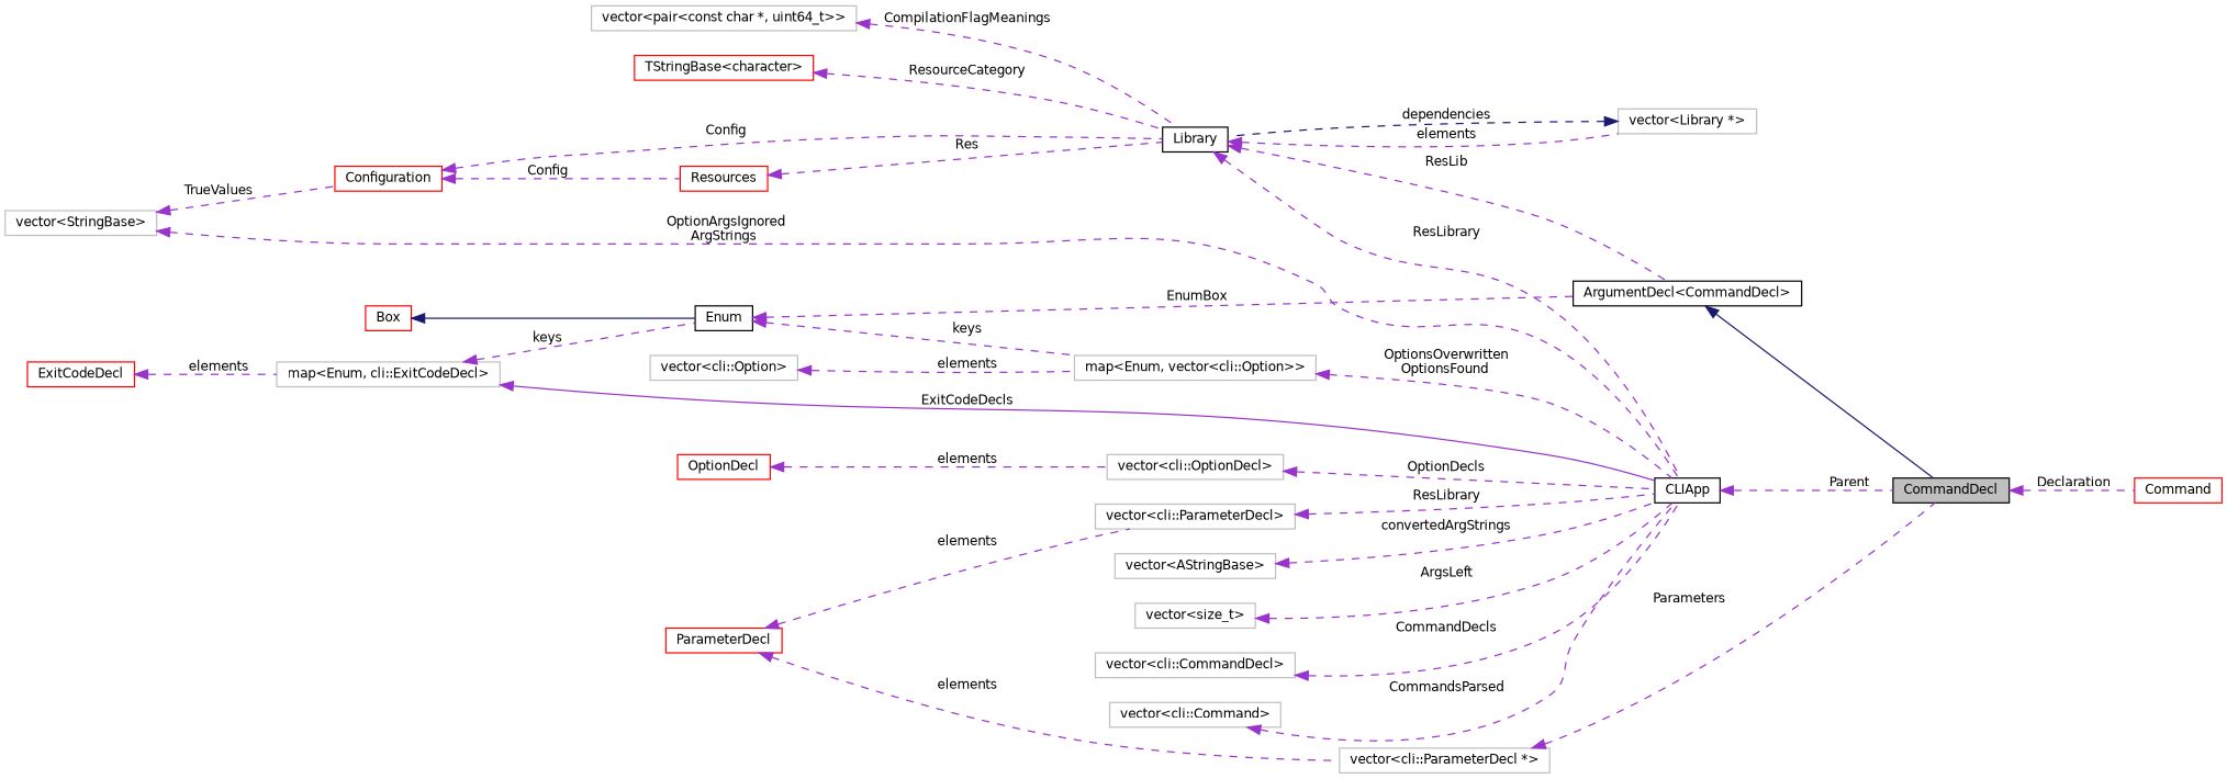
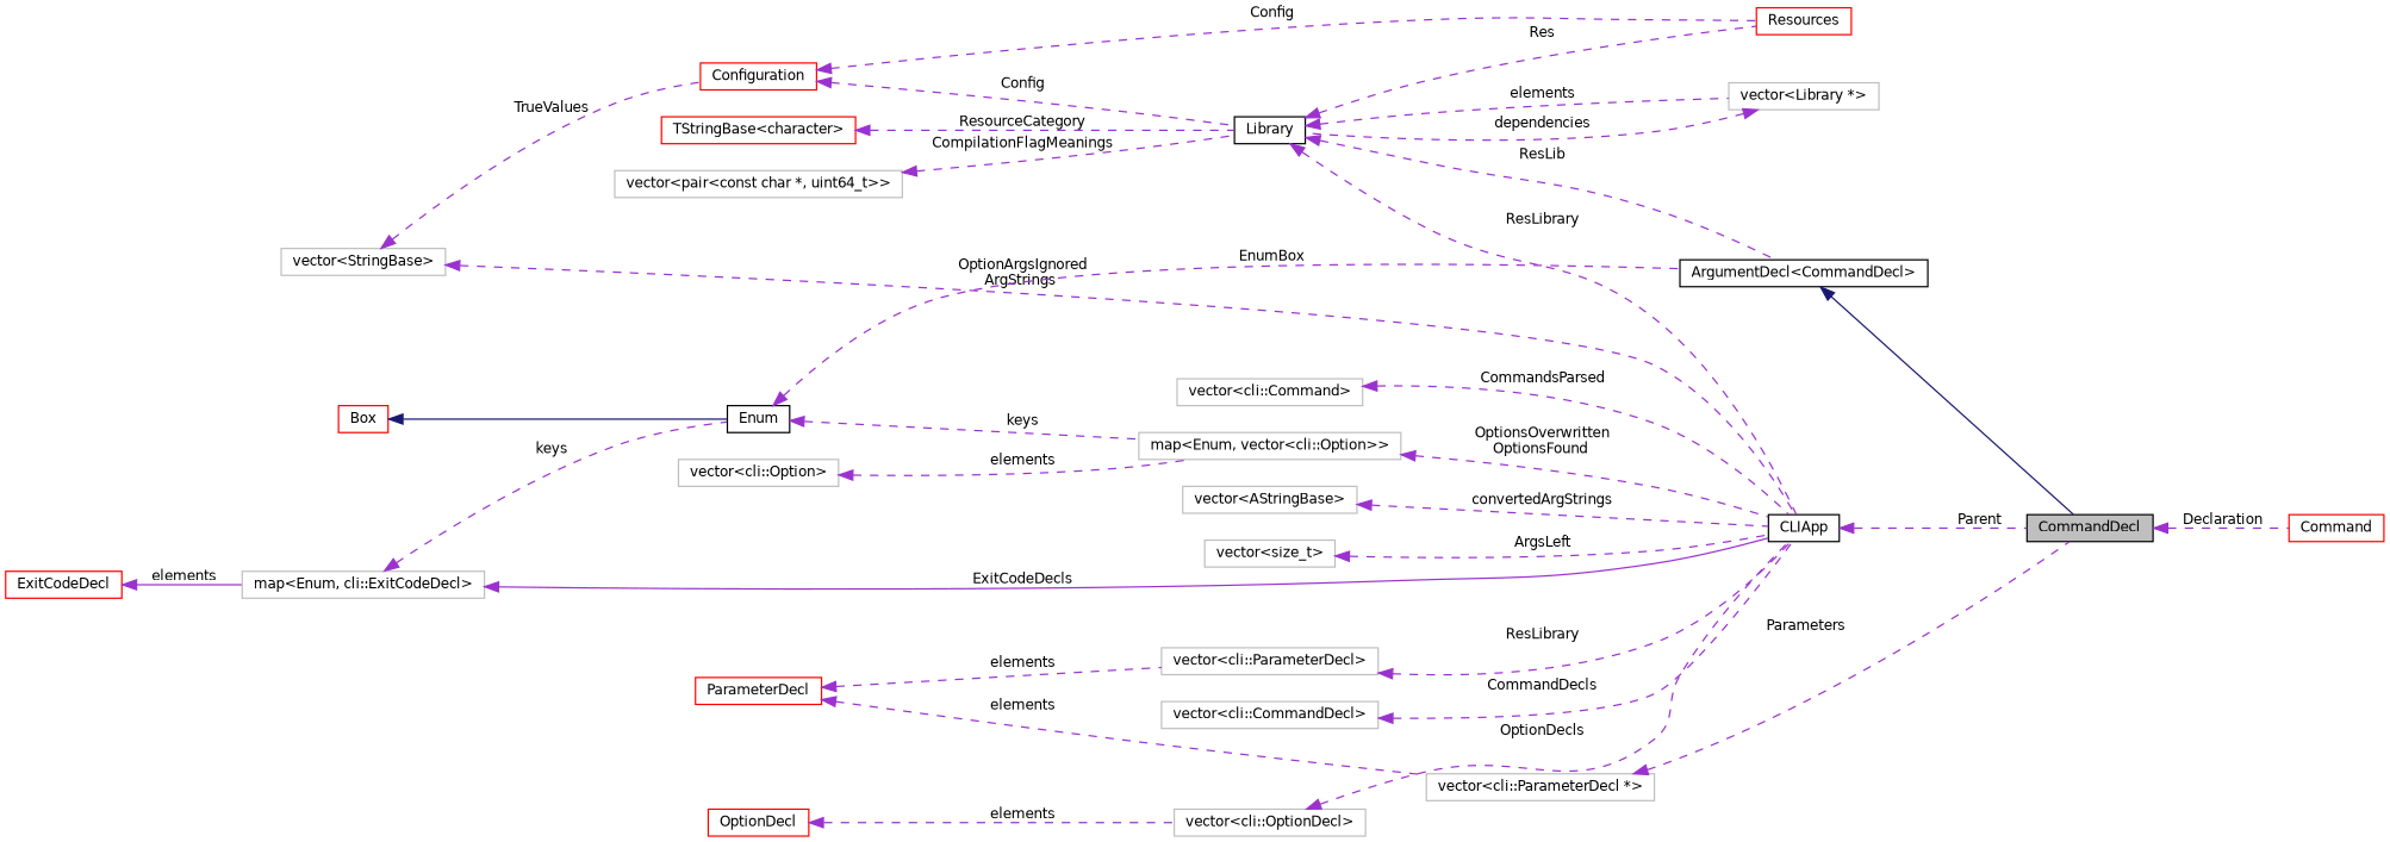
  digraph {
    rankdir=LR
    node [color=grey75 fillcolor=white fontname=Helvetica fontsize=10 shape=record style=filled]
    edge [color=darkorchid3 dir=back fontname=Helvetica fontsize=10 labelfontname=Helvetica labelfontsize=10 style=dashed]
    n1 [color=black fillcolor=grey75 fontcolor=black height=0.2 label=CommandDecl width=0.4]
    n2 [color=red height=0.2 label=Command width=0.4]
    n3 [height=0.2 label="vector\<cli::CommandDecl\>" width=0.4]
    n4 [color=black height=0.2 label=CLIApp width=0.4]
    n5 [height=0.2 label="vector\<StringBase\>" width=0.4]
    n6 [color=red height=0.2 label=Configuration width=0.4]
    n7 [color=black height=0.2 label=Library width=0.4]
    n8 [color=red height=0.2 label=Resources width=0.4]
    n9 [height=0.2 label="vector\<Library *\>" width=0.4]
    n10 [color=black height=0.2 label="ArgumentDecl\<CommandDecl\>" width=0.4]
    n11 [height=0.2 label="vector\<pair\<const char *, uint64_t\>\>" width=0.4]
    n12 [height=0.2 label="vector\<cli::OptionDecl\>" width=0.4]
    n13 [height=0.2 label="map\<Enum, vector\<cli::Option\>\>" width=0.4]
    n14 [height=0.2 label="vector\<cli::Option\>" width=0.4]
    n15 [height=0.2 label="vector\<AStringBase\>" width=0.4]
    n16 [height=0.2 label="vector\<size_t\>" width=0.4]
    n17 [height=0.2 label="vector\<cli::Command\>" width=0.4]
    n18 [height=0.2 label="map\<Enum, cli::ExitCodeDecl\>" width=0.4]
    n19 [color=black height=0.2 label=Enum width=0.4]
    n20 [height=0.2 label="vector\<cli::ParameterDecl\>" width=0.4]
    n21 [height=0.2 label="vector\<cli::ParameterDecl *\>" width=0.4]
    n22 [color=red height=0.2 label="TStringBase\<character\>" width=0.4]
    n23 [color=red height=0.2 label=Box width=0.4]
    n24 [color=red height=0.2 label=OptionDecl width=0.4]
    n25 [color=red height=0.2 label=ParameterDecl width=0.4]
    n26 [color=red height=0.2 label=ExitCodeDecl width=0.4]
    n1 -> n2 [label=" Declaration"]
    n3 -> n4 [label=" CommandDecls"]
    n4 -> n1 [label=" Parent"]
    n5 -> n4 [label=" OptionArgsIgnored\nArgStrings"]
    n5 -> n6 [label=" TrueValues"]
    n6 -> n7 [label=" Config"]
    n6 -> n8 [label=" Config"]
    n7 -> n4 [label=" ResLibrary"]
    n7 -> n9 [label=" elements"]
    n7 -> n10 [label=" ResLib"]
-   n8 -> n7 [label=" Res"]
-   n9 -> n7 [color=midnightblue label=" dependencies"]
+   n7 -> n8 [label=" Res"]
+   n9 -> n7 [label=" dependencies"]
    n10 -> n1 [color=midnightblue style=solid]
    n11 -> n7 [label=" CompilationFlagMeanings"]
    n12 -> n4 [label=" OptionDecls"]
    n13 -> n4 [label=" OptionsOverwritten\nOptionsFound"]
    n14 -> n13 [label=" elements"]
    n15 -> n4 [label=" convertedArgStrings"]
    n16 -> n4 [label=" ArgsLeft"]
    n17 -> n4 [label=" CommandsParsed"]
    n18 -> n4 [label=" ExitCodeDecls" style=solid]
    n18 -> n19 [label=" keys"]
    n19 -> n10 [label=" EnumBox"]
    n19 -> n13 [label=" keys"]
    n20 -> n4 [label=" ResLibrary"]
    n21 -> n1 [label=" Parameters"]
    n22 -> n7 [label=" ResourceCategory"]
    n23 -> n19 [color=midnightblue style=solid]
    n24 -> n12 [label=" elements"]
    n25 -> n20 [label=" elements"]
    n25 -> n21 [label=" elements"]
-   n26 -> n18 [label=" elements"]
+   n26 -> n18 [label=" elements" style=solid]
  }
